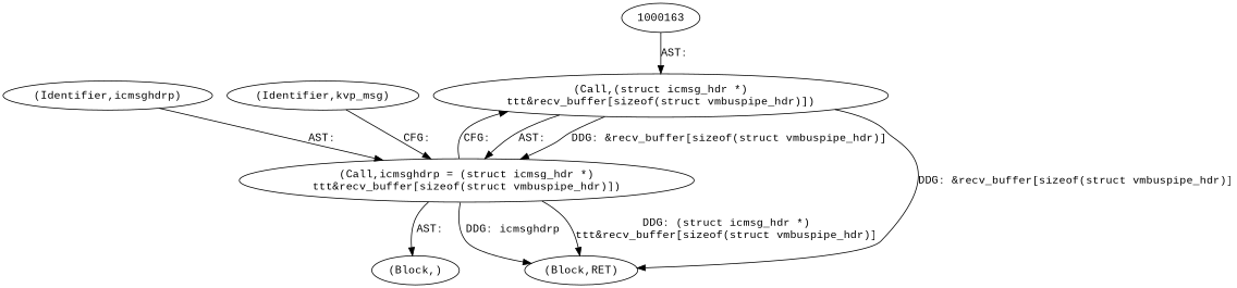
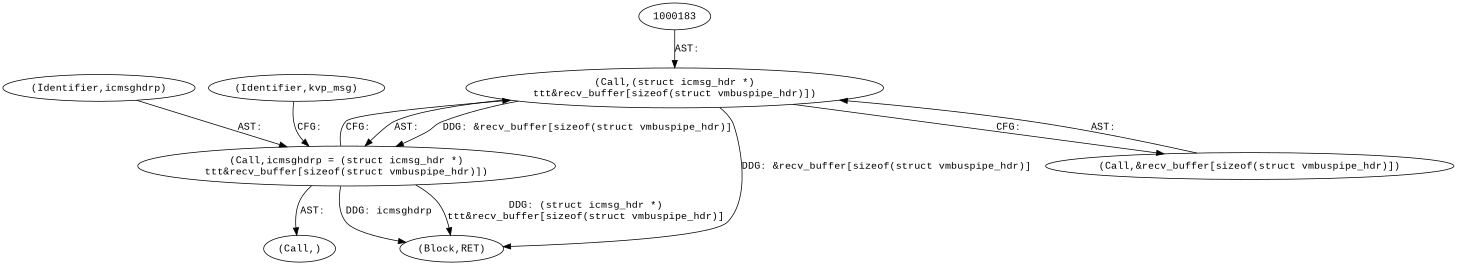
  digraph {
    fontname="Liberation Mono"
    node [fontname="Liberation Mono"]
    edge [fontname="Liberation Mono"]
    n1 [label="(Call,(struct icmsg_hdr *)\n\t\t\t&recv_buffer[sizeof(struct vmbuspipe_hdr)])"]
    n2 [label="(Call,icmsghdrp = (struct icmsg_hdr *)\n\t\t\t&recv_buffer[sizeof(struct vmbuspipe_hdr)])"]
    n3 [label="(Block,RET)"]
-   n5 [label="(Block,)"]
+   n4 [label="(Call,&recv_buffer[sizeof(struct vmbuspipe_hdr)])"]
+   n5 [label="(Call,)"]
    n6 [label="(Identifier,icmsghdrp)"]
    n7 [label="(Identifier,kvp_msg)"]
-   1000163
+   1000163 [label=1000183]
    n1 -> n2 [label="AST: "]
    n1 -> n2 [label="DDG: &recv_buffer[sizeof(struct vmbuspipe_hdr)]"]
    n1 -> n3 [label="DDG: &recv_buffer[sizeof(struct vmbuspipe_hdr)]"]
+   n1 -> n4 [label="CFG: "]
    n2 -> n1 [label="CFG: "]
    n2 -> n3 [label="DDG: (struct icmsg_hdr *)\n\t\t\t&recv_buffer[sizeof(struct vmbuspipe_hdr)]"]
    n2 -> n3 [label="DDG: icmsghdrp"]
    n2 -> n5 [label="AST: "]
+   n4 -> n1 [label="AST: "]
    n6 -> n2 [label="AST: "]
    n7 -> n2 [label="CFG: "]
    1000163 -> n1 [label="AST: "]
  }
